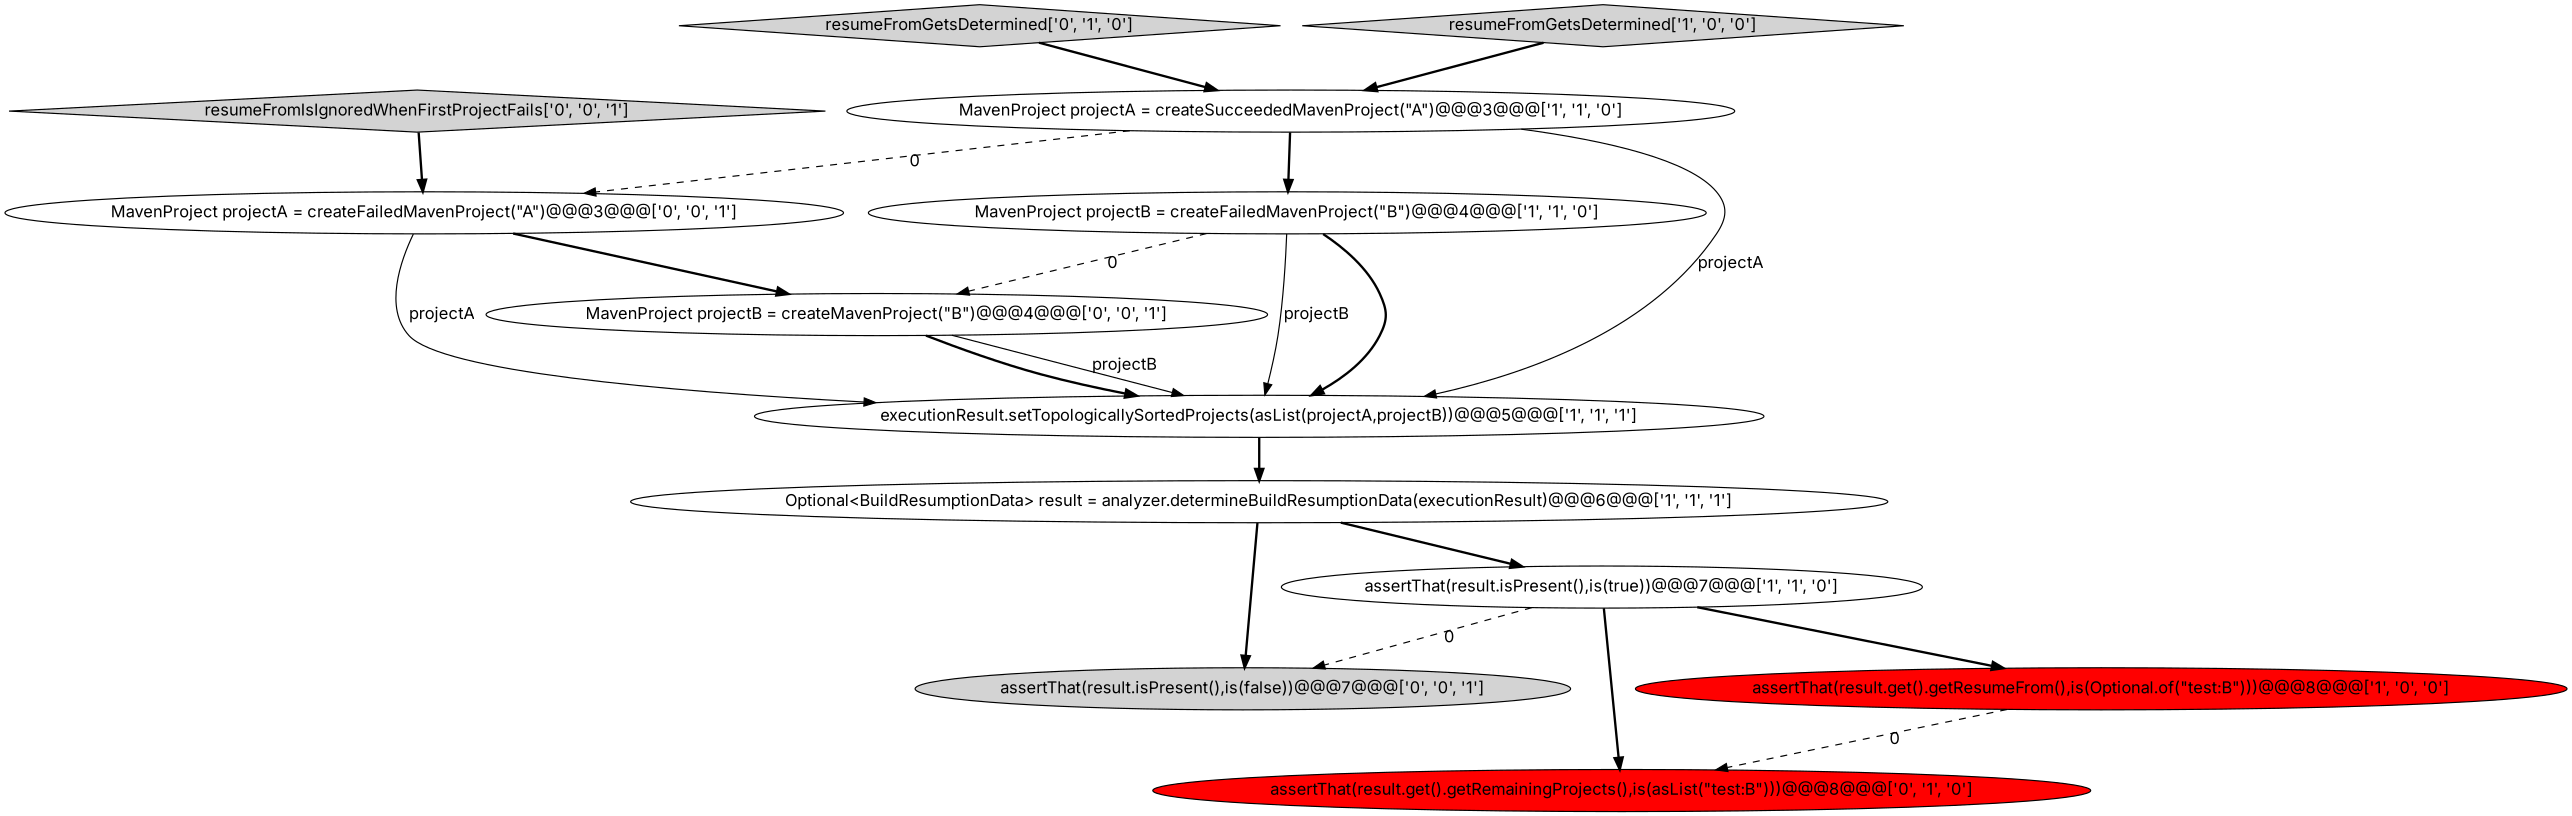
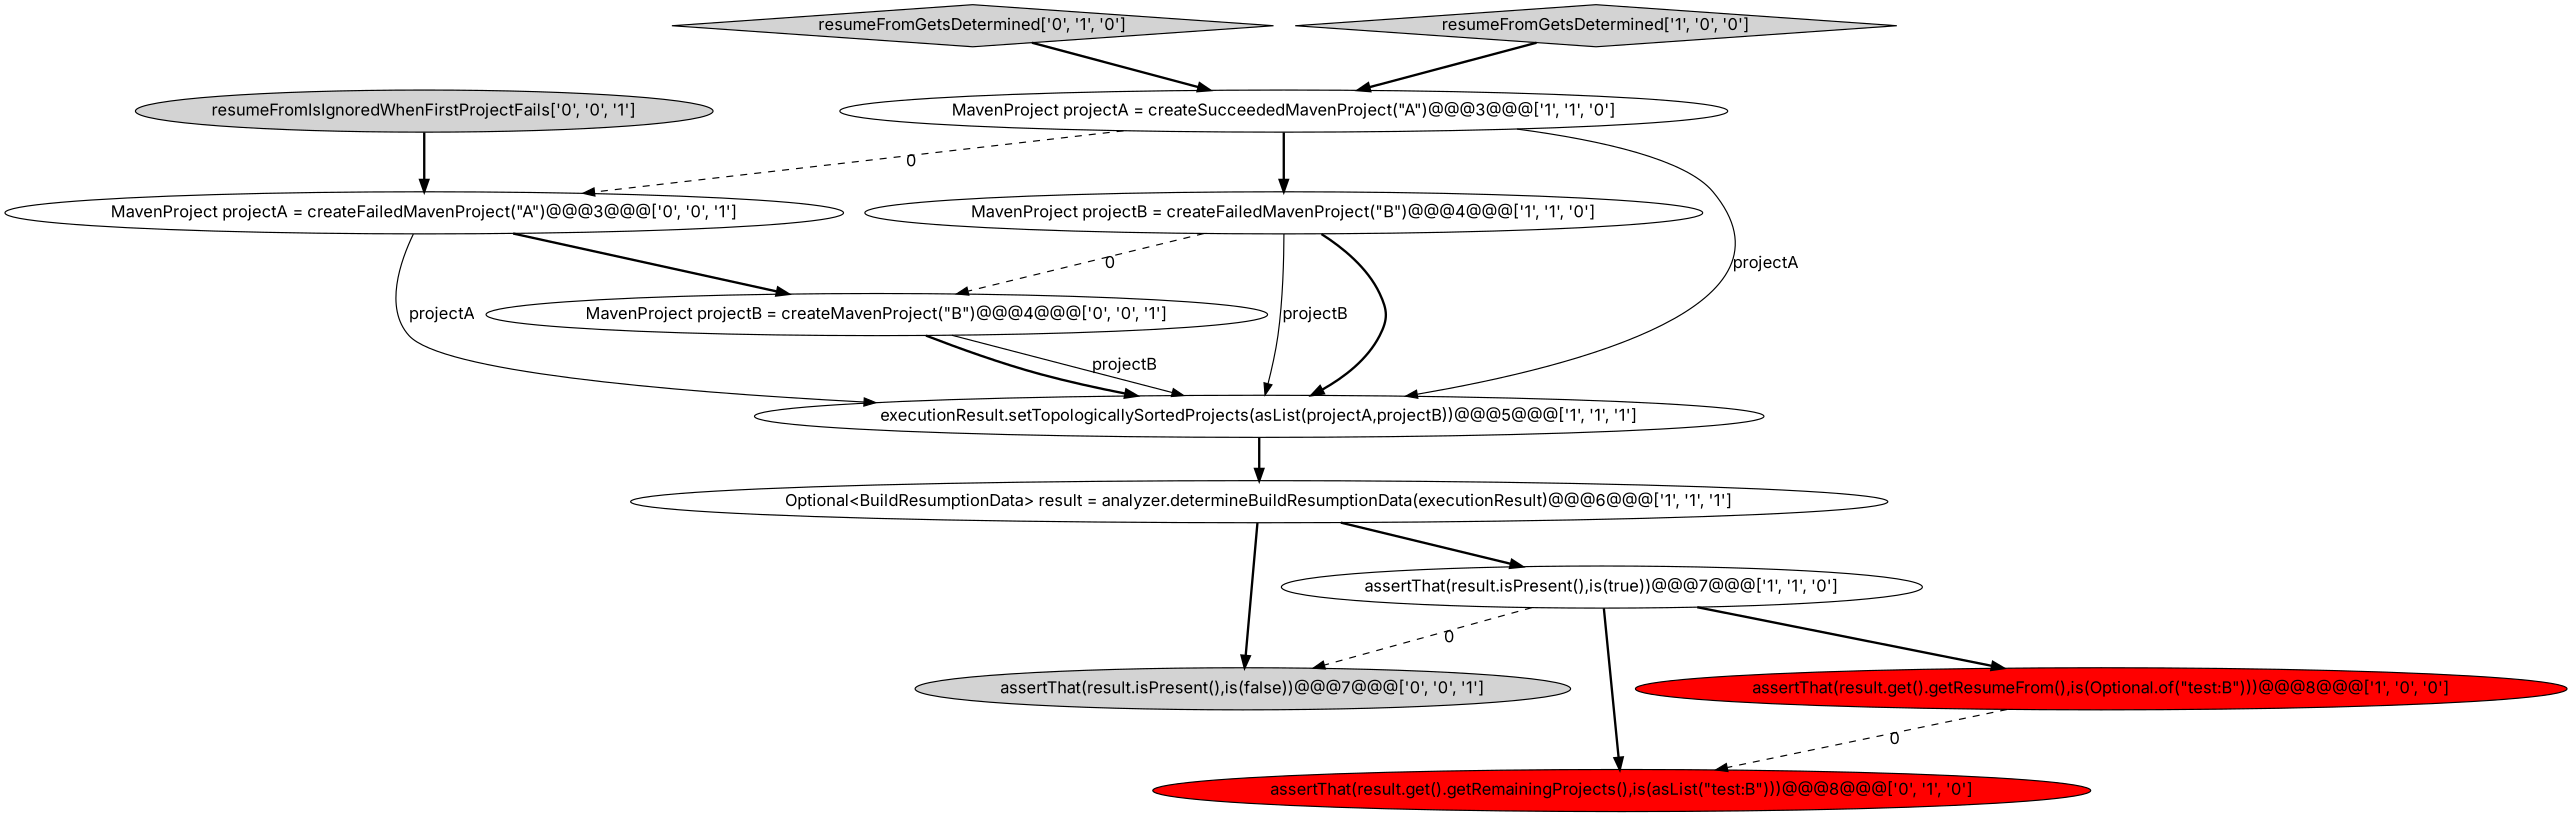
  digraph {
    fontname=Inter
    node [fillcolor=white shape=ellipse style=filled fontname=Inter]
    edge [style=bold fontname=Inter]
    n1 [label="assertThat(result.isPresent(),is(true))@@@7@@@['1', '1', '0']"]
    n2 [fillcolor=red label="assertThat(result.get().getRemainingProjects(),is(asList(\"test:B\")))@@@8@@@['0', '1', '0']"]
    n3 [fillcolor=lightgray label="assertThat(result.isPresent(),is(false))@@@7@@@['0', '0', '1']"]
    n4 [fillcolor=red label="assertThat(result.get().getResumeFrom(),is(Optional.of(\"test:B\")))@@@8@@@['1', '0', '0']"]
    n5 [fillcolor=lightgray label="resumeFromGetsDetermined['0', '1', '0']" shape=diamond]
    n6 [label="MavenProject projectA = createSucceededMavenProject(\"A\")@@@3@@@['1', '1', '0']"]
    n7 [label="MavenProject projectA = createFailedMavenProject(\"A\")@@@3@@@['0', '0', '1']"]
    n8 [label="MavenProject projectB = createMavenProject(\"B\")@@@4@@@['0', '0', '1']"]
    n9 [label="executionResult.setTopologicallySortedProjects(asList(projectA,projectB))@@@5@@@['1', '1', '1']"]
    n10 [label="MavenProject projectB = createFailedMavenProject(\"B\")@@@4@@@['1', '1', '0']"]
-   n11 [fillcolor=lightgray label="resumeFromIsIgnoredWhenFirstProjectFails['0', '0', '1']" shape=diamond]
+   n11 [fillcolor=lightgray label="resumeFromIsIgnoredWhenFirstProjectFails['0', '0', '1']"]
    n12 [fillcolor=lightgray label="resumeFromGetsDetermined['1', '0', '0']" shape=diamond]
    n13 [label="Optional<BuildResumptionData> result = analyzer.determineBuildResumptionData(executionResult)@@@6@@@['1', '1', '1']"]
    n1 -> n2
    n1 -> n3 [label=0 style=dashed]
    n1 -> n4
    n4 -> n2 [label=0 style=dashed]
    n5 -> n6
    n6 -> n7 [label=0 style=dashed]
    n6 -> n9 [label=projectA style=solid]
    n6 -> n10
    n7 -> n8
    n7 -> n9 [label=projectA style=solid]
    n8 -> n9 [label=projectB style=solid]
    n8 -> n9
    n9 -> n13
    n10 -> n8 [label=0 style=dashed]
    n10 -> n9
    n10 -> n9 [label=projectB style=solid]
    n11 -> n7
    n12 -> n6
    n13 -> n1
    n13 -> n3
  }
